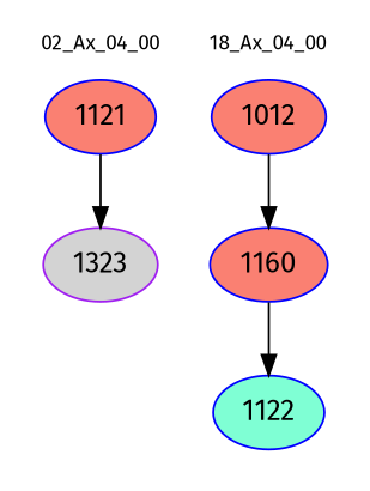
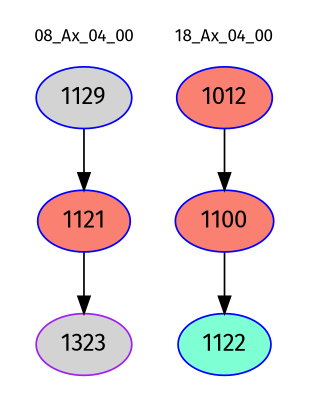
  digraph {
    fontname="Fira Sans"
    node [color=blue fillcolor=salmon fontname="Fira Sans" style=filled]
    edge [color=black fontname="Fira Sans"]
+   n1 [fillcolor=lightgrey label=1129]
    n2 [label=1121]
    n3 [color=purple fillcolor=lightgrey label=1323]
    n4 [label=1012]
-   n5 [label=1160]
+   n5 [label=1100]
    n6 [fillcolor=aquamarine label=1122]
    subgraph cluster_1 {
      color=white
      fontsize=10
-     label="02_Ax_04_00"
+     label="08_Ax_04_00"
+     n1
      n2
      n3
    }
    subgraph cluster_2 {
      color=white
      fontsize=10
      label="18_Ax_04_00"
      n4
      n5
      n6
    }
+   n1 -> n2
    n2 -> n3
    n4 -> n5
    n5 -> n6
  }
